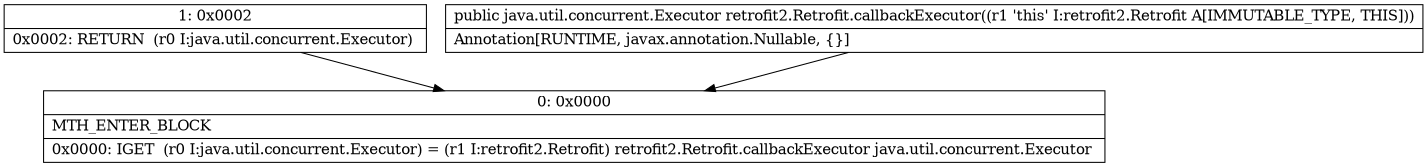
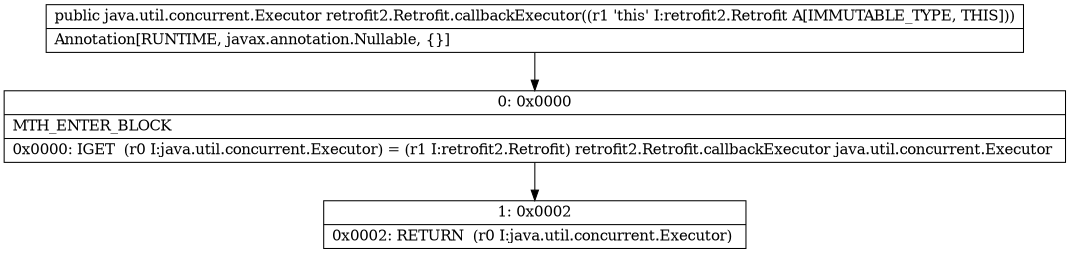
  digraph {
    fontname="DejaVu Serif"
    node [shape=record fontname="DejaVu Serif"]
    edge [fontname="DejaVu Serif"]
    n1 [label="{0\:\ 0x0000|MTH_ENTER_BLOCK\l|0x0000: IGET  (r0 I:java.util.concurrent.Executor) = (r1 I:retrofit2.Retrofit) retrofit2.Retrofit.callbackExecutor java.util.concurrent.Executor \l}"]
    n2 [label="{1\:\ 0x0002|0x0002: RETURN  (r0 I:java.util.concurrent.Executor) \l}"]
    n3 [label="{public java.util.concurrent.Executor retrofit2.Retrofit.callbackExecutor((r1 'this' I:retrofit2.Retrofit A[IMMUTABLE_TYPE, THIS]))  | Annotation[RUNTIME, javax.annotation.Nullable, \{\}]\l}"]
-   n2 -> n1
+   n1 -> n2
    n3 -> n1
  }
